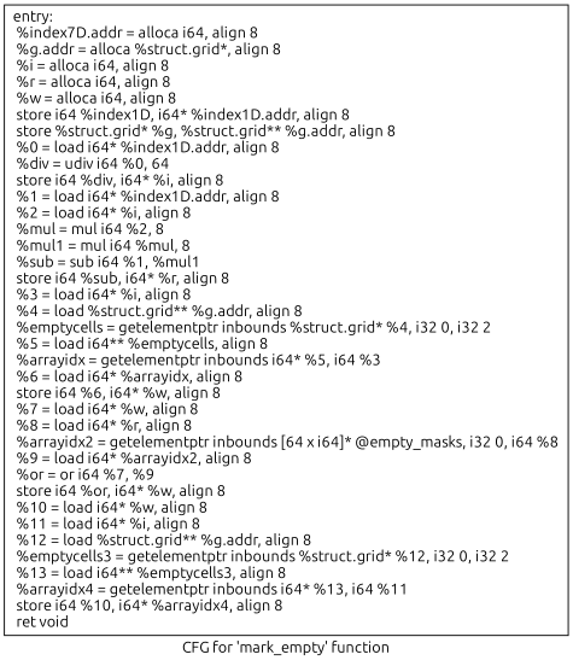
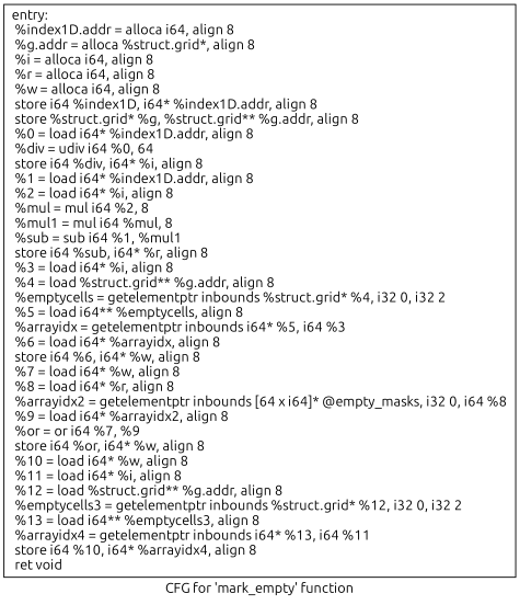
  digraph {
    label="CFG for 'mark_empty' function"
    rankdir=LR
    fontname=Ubuntu
-   n1 [label="{entry:\l  %index7D.addr = alloca i64, align 8\l  %g.addr = alloca %struct.grid*, align 8\l  %i = alloca i64, align 8\l  %r = alloca i64, align 8\l  %w = alloca i64, align 8\l  store i64 %index1D, i64* %index1D.addr, align 8\l  store %struct.grid* %g, %struct.grid** %g.addr, align 8\l  %0 = load i64* %index1D.addr, align 8\l  %div = udiv i64 %0, 64\l  store i64 %div, i64* %i, align 8\l  %1 = load i64* %index1D.addr, align 8\l  %2 = load i64* %i, align 8\l  %mul = mul i64 %2, 8\l  %mul1 = mul i64 %mul, 8\l  %sub = sub i64 %1, %mul1\l  store i64 %sub, i64* %r, align 8\l  %3 = load i64* %i, align 8\l  %4 = load %struct.grid** %g.addr, align 8\l  %emptycells = getelementptr inbounds %struct.grid* %4, i32 0, i32 2\l  %5 = load i64** %emptycells, align 8\l  %arrayidx = getelementptr inbounds i64* %5, i64 %3\l  %6 = load i64* %arrayidx, align 8\l  store i64 %6, i64* %w, align 8\l  %7 = load i64* %w, align 8\l  %8 = load i64* %r, align 8\l  %arrayidx2 = getelementptr inbounds [64 x i64]* @empty_masks, i32 0, i64 %8\l  %9 = load i64* %arrayidx2, align 8\l  %or = or i64 %7, %9\l  store i64 %or, i64* %w, align 8\l  %10 = load i64* %w, align 8\l  %11 = load i64* %i, align 8\l  %12 = load %struct.grid** %g.addr, align 8\l  %emptycells3 = getelementptr inbounds %struct.grid* %12, i32 0, i32 2\l  %13 = load i64** %emptycells3, align 8\l  %arrayidx4 = getelementptr inbounds i64* %13, i64 %11\l  store i64 %10, i64* %arrayidx4, align 8\l  ret void\l}" shape=record fontname=Ubuntu]
+   n1 [label="{entry:\l  %index1D.addr = alloca i64, align 8\l  %g.addr = alloca %struct.grid*, align 8\l  %i = alloca i64, align 8\l  %r = alloca i64, align 8\l  %w = alloca i64, align 8\l  store i64 %index1D, i64* %index1D.addr, align 8\l  store %struct.grid* %g, %struct.grid** %g.addr, align 8\l  %0 = load i64* %index1D.addr, align 8\l  %div = udiv i64 %0, 64\l  store i64 %div, i64* %i, align 8\l  %1 = load i64* %index1D.addr, align 8\l  %2 = load i64* %i, align 8\l  %mul = mul i64 %2, 8\l  %mul1 = mul i64 %mul, 8\l  %sub = sub i64 %1, %mul1\l  store i64 %sub, i64* %r, align 8\l  %3 = load i64* %i, align 8\l  %4 = load %struct.grid** %g.addr, align 8\l  %emptycells = getelementptr inbounds %struct.grid* %4, i32 0, i32 2\l  %5 = load i64** %emptycells, align 8\l  %arrayidx = getelementptr inbounds i64* %5, i64 %3\l  %6 = load i64* %arrayidx, align 8\l  store i64 %6, i64* %w, align 8\l  %7 = load i64* %w, align 8\l  %8 = load i64* %r, align 8\l  %arrayidx2 = getelementptr inbounds [64 x i64]* @empty_masks, i32 0, i64 %8\l  %9 = load i64* %arrayidx2, align 8\l  %or = or i64 %7, %9\l  store i64 %or, i64* %w, align 8\l  %10 = load i64* %w, align 8\l  %11 = load i64* %i, align 8\l  %12 = load %struct.grid** %g.addr, align 8\l  %emptycells3 = getelementptr inbounds %struct.grid* %12, i32 0, i32 2\l  %13 = load i64** %emptycells3, align 8\l  %arrayidx4 = getelementptr inbounds i64* %13, i64 %11\l  store i64 %10, i64* %arrayidx4, align 8\l  ret void\l}" shape=record fontname=Ubuntu]
  }
